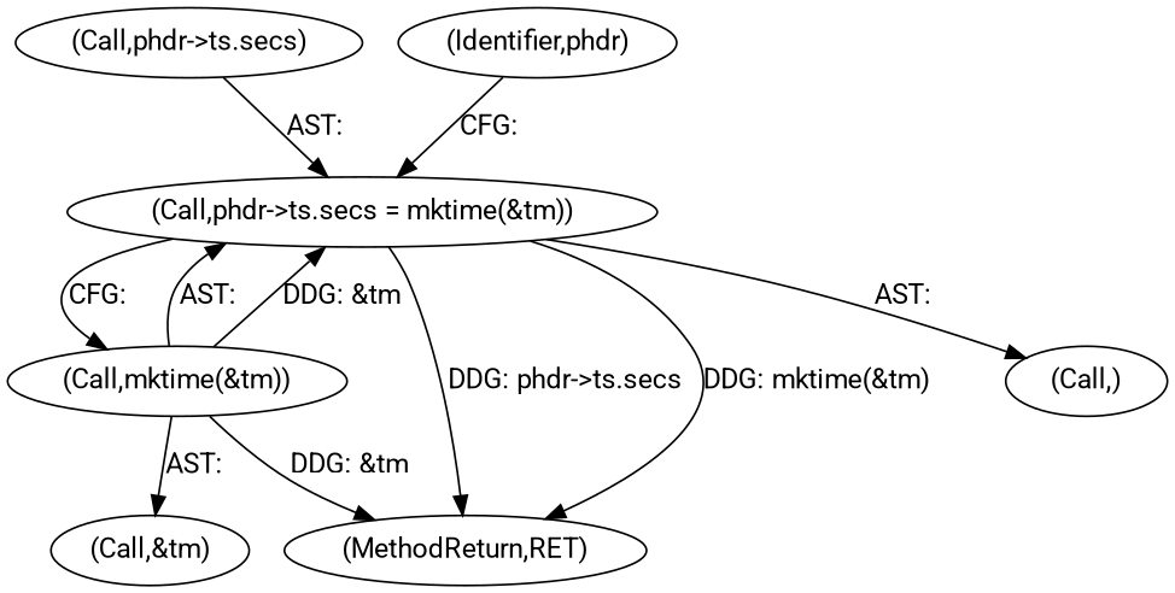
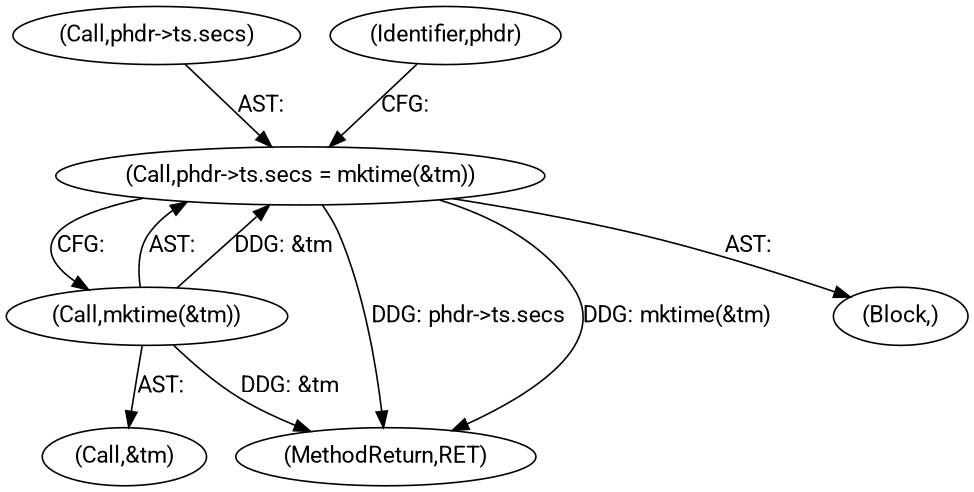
  digraph {
    fontname=Roboto
    node [fontname=Roboto]
    edge [fontname=Roboto]
    n1 [label="(Call,phdr->ts.secs = mktime(&tm))"]
    n2 [label="(Call,mktime(&tm))"]
    n3 [label="(MethodReturn,RET)"]
-   n4 [label="(Call,)"]
+   n4 [label="(Block,)"]
    n5 [label="(Call,&tm)"]
    n6 [label="(Call,phdr->ts.secs)"]
    n7 [label="(Identifier,phdr)"]
    n1 -> n2 [label="CFG: "]
    n1 -> n3 [label="DDG: phdr->ts.secs"]
    n1 -> n3 [label="DDG: mktime(&tm)"]
    n1 -> n4 [label="AST: "]
    n2 -> n1 [label="AST: "]
    n2 -> n1 [label="DDG: &tm"]
    n2 -> n3 [label="DDG: &tm"]
    n2 -> n5 [label="AST: "]
    n6 -> n1 [label="AST: "]
    n7 -> n1 [label="CFG: "]
  }
